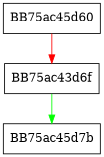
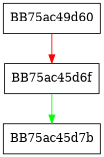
  digraph {
    splines=ortho
    node [shape=box]
-   BB75ac45d60
-   BB75ac45d6f [label=BB75ac43d6f]
+   BB75ac45d60 [label=BB75ac49d60]
+   BB75ac45d6f
    BB75ac45d7b
    BB75ac45d60 -> BB75ac45d6f [color=red]
    BB75ac45d6f -> BB75ac45d7b [color=green]
  }
